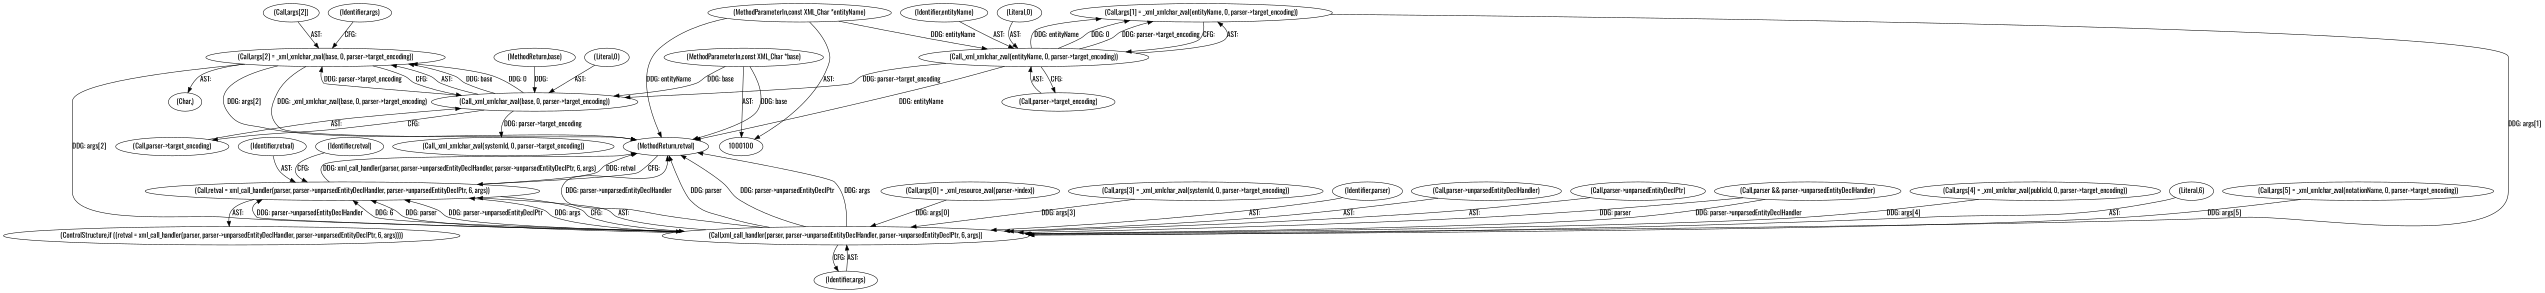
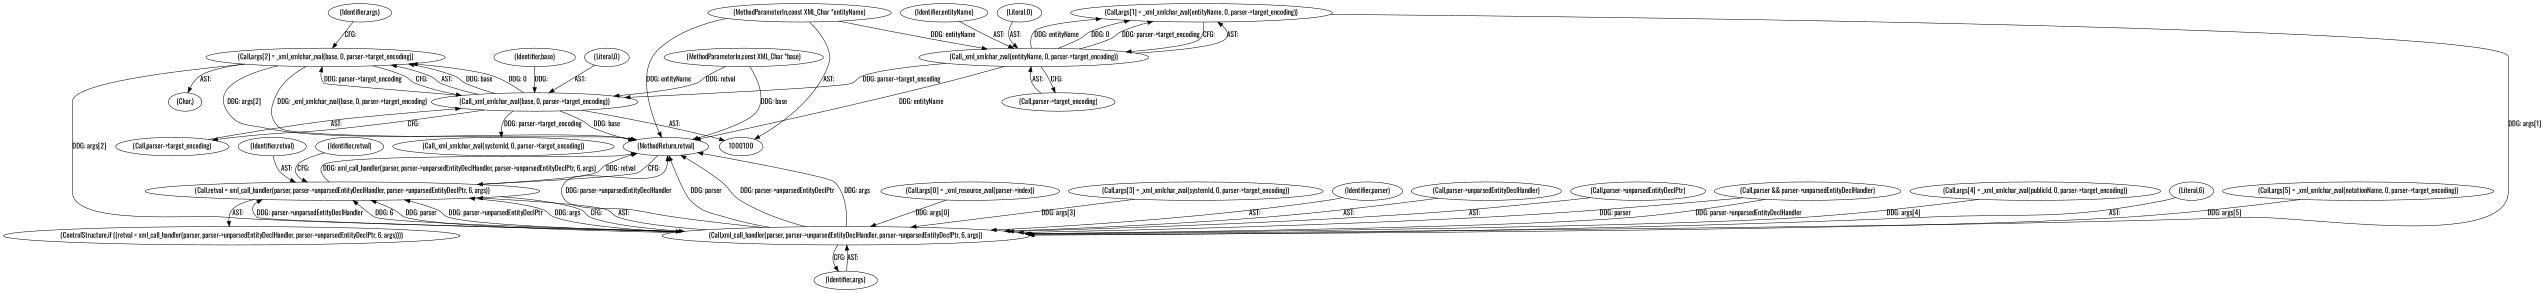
  digraph {
    fontname=Oswald
    node [fontname=Oswald]
    edge [fontname=Oswald]
    n1 [label="(Call,args[2] = _xml_xmlchar_zval(base, 0, parser->target_encoding))"]
    n2 [label="(Call,_xml_xmlchar_zval(base, 0, parser->target_encoding))"]
    n3 [label="(Call,xml_call_handler(parser, parser->unparsedEntityDeclHandler, parser->unparsedEntityDeclPtr, 6, args))"]
    n4 [label="(MethodReturn,retval)"]
    n5 [label="(Char,)"]
    n6 [label="(Call,_xml_xmlchar_zval(systemId, 0, parser->target_encoding))"]
    n7 [label="(Call,parser->target_encoding)"]
    n8 [label="(Call,retval = xml_call_handler(parser, parser->unparsedEntityDeclHandler, parser->unparsedEntityDeclPtr, 6, args))"]
    n9 [label="(Identifier,args)"]
    n10 [label="(MethodParameterIn,const XML_Char *base)"]
    1000100
    n12 [label="(Call,_xml_xmlchar_zval(entityName, 0, parser->target_encoding))"]
    n13 [label="(Call,args[1] = _xml_xmlchar_zval(entityName, 0, parser->target_encoding))"]
    n14 [label="(Call,parser->target_encoding)"]
    n15 [label="(MethodParameterIn,const XML_Char *entityName)"]
    n16 [label="(ControlStructure,if ((retval = xml_call_handler(parser, parser->unparsedEntityDeclHandler, parser->unparsedEntityDeclPtr, 6, args))))"]
    n17 [label="(Call,args[0] = _xml_resource_zval(parser->index))"]
    n18 [label="(Call,args[3] = _xml_xmlchar_zval(systemId, 0, parser->target_encoding))"]
    n19 [label="(Identifier,parser)"]
    n20 [label="(Call,parser->unparsedEntityDeclHandler)"]
    n21 [label="(Identifier,retval)"]
    n22 [label="(Identifier,args)"]
    n23 [label="(Identifier,entityName)"]
    n24 [label="(Literal,0)"]
    n25 [label="(Call,parser->unparsedEntityDeclPtr)"]
    n26 [label="(Call,parser && parser->unparsedEntityDeclHandler)"]
    n27 [label="(Call,args[4] = _xml_xmlchar_zval(publicId, 0, parser->target_encoding))"]
-   n28 [label="(Call,args[2])"]
    n29 [label="(Identifier,retval)"]
    n30 [label="(Literal,6)"]
    n31 [label="(Call,args[5] = _xml_xmlchar_zval(notationName, 0, parser->target_encoding))"]
-   n32 [label="(MethodReturn,base)"]
+   n32 [label="(Identifier,base)"]
    n33 [label="(Literal,0)"]
    n1 -> n2 [label="CFG: "]
    n1 -> n3 [label="DDG: args[2]"]
    n1 -> n4 [label="DDG: args[2]"]
    n1 -> n4 [label="DDG: _xml_xmlchar_zval(base, 0, parser->target_encoding)"]
    n1 -> n5 [label="AST: "]
    n2 -> n1 [label="AST: "]
    n2 -> n1 [label="DDG: base"]
    n2 -> n1 [label="DDG: 0"]
    n2 -> n1 [label="DDG: parser->target_encoding"]
+   n2 -> n4 [label="DDG: base"]
    n2 -> n6 [label="DDG: parser->target_encoding"]
    n2 -> n7 [label="CFG: "]
    n3 -> n4 [label="DDG: parser->unparsedEntityDeclHandler"]
    n3 -> n4 [label="DDG: parser"]
    n3 -> n4 [label="DDG: parser->unparsedEntityDeclPtr"]
    n3 -> n4 [label="DDG: args"]
    n3 -> n8 [label="AST: "]
    n3 -> n8 [label="DDG: parser->unparsedEntityDeclHandler"]
    n3 -> n8 [label="DDG: 6"]
    n3 -> n8 [label="DDG: parser"]
    n3 -> n8 [label="DDG: parser->unparsedEntityDeclPtr"]
    n3 -> n8 [label="DDG: args"]
    n3 -> n9 [label="CFG: "]
    n4 -> n8 [label="CFG: "]
    n7 -> n2 [label="AST: "]
    n8 -> n3 [label="CFG: "]
    n8 -> n4 [label="DDG: xml_call_handler(parser, parser->unparsedEntityDeclHandler, parser->unparsedEntityDeclPtr, 6, args)"]
    n8 -> n4 [label="DDG: retval"]
    n8 -> n16 [label="AST: "]
    n9 -> n3 [label="AST: "]
-   n10 -> n2 [label="DDG: base"]
+   n10 -> n2 [label="DDG: retval"]
    n10 -> n4 [label="DDG: base"]
-   n10 -> 1000100 [label="AST: "]
+   n2 -> 1000100 [label="AST: "]
    n12 -> n2 [label="DDG: parser->target_encoding"]
    n12 -> n4 [label="DDG: entityName"]
    n12 -> n13 [label="AST: "]
    n12 -> n13 [label="DDG: entityName"]
    n12 -> n13 [label="DDG: 0"]
    n12 -> n13 [label="DDG: parser->target_encoding"]
    n12 -> n14 [label="CFG: "]
    n13 -> n3 [label="DDG: args[1]"]
    n13 -> n12 [label="CFG: "]
    n14 -> n12 [label="AST: "]
    n15 -> n4 [label="DDG: entityName"]
    n15 -> 1000100 [label="AST: "]
    n15 -> n12 [label="DDG: entityName"]
    n17 -> n3 [label="DDG: args[0]"]
    n18 -> n3 [label="DDG: args[3]"]
    n19 -> n3 [label="AST: "]
    n20 -> n3 [label="AST: "]
    n21 -> n8 [label="CFG: "]
    n22 -> n1 [label="CFG: "]
    n23 -> n12 [label="AST: "]
    n24 -> n12 [label="AST: "]
    n25 -> n3 [label="AST: "]
    n26 -> n3 [label="DDG: parser"]
    n26 -> n3 [label="DDG: parser->unparsedEntityDeclHandler"]
    n27 -> n3 [label="DDG: args[4]"]
-   n28 -> n1 [label="AST: "]
    n29 -> n8 [label="AST: "]
    n30 -> n3 [label="AST: "]
    n31 -> n3 [label="DDG: args[5]"]
    n32 -> n2 [label="DDG: "]
    n33 -> n2 [label="AST: "]
  }
